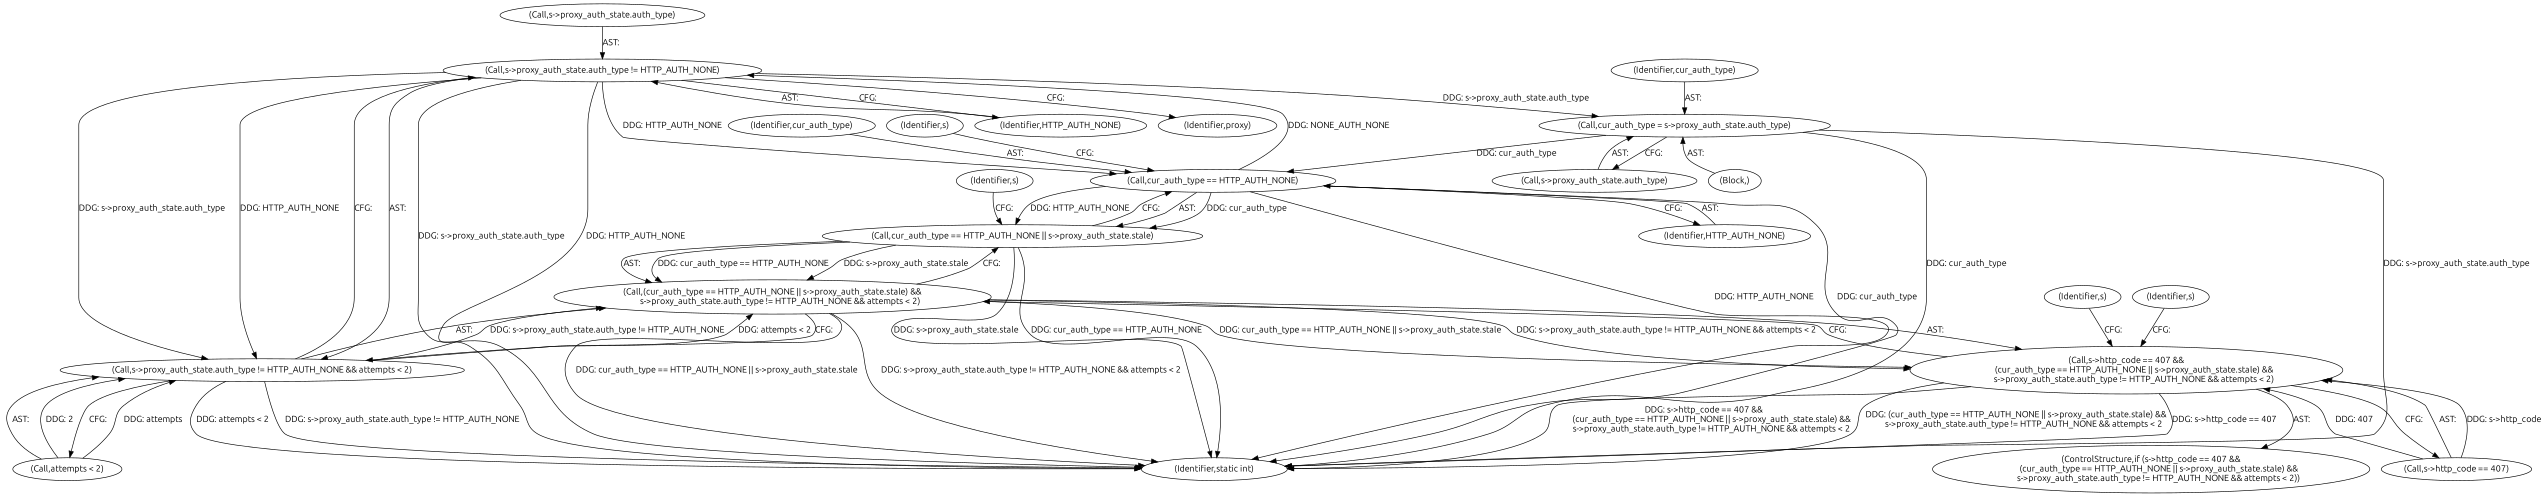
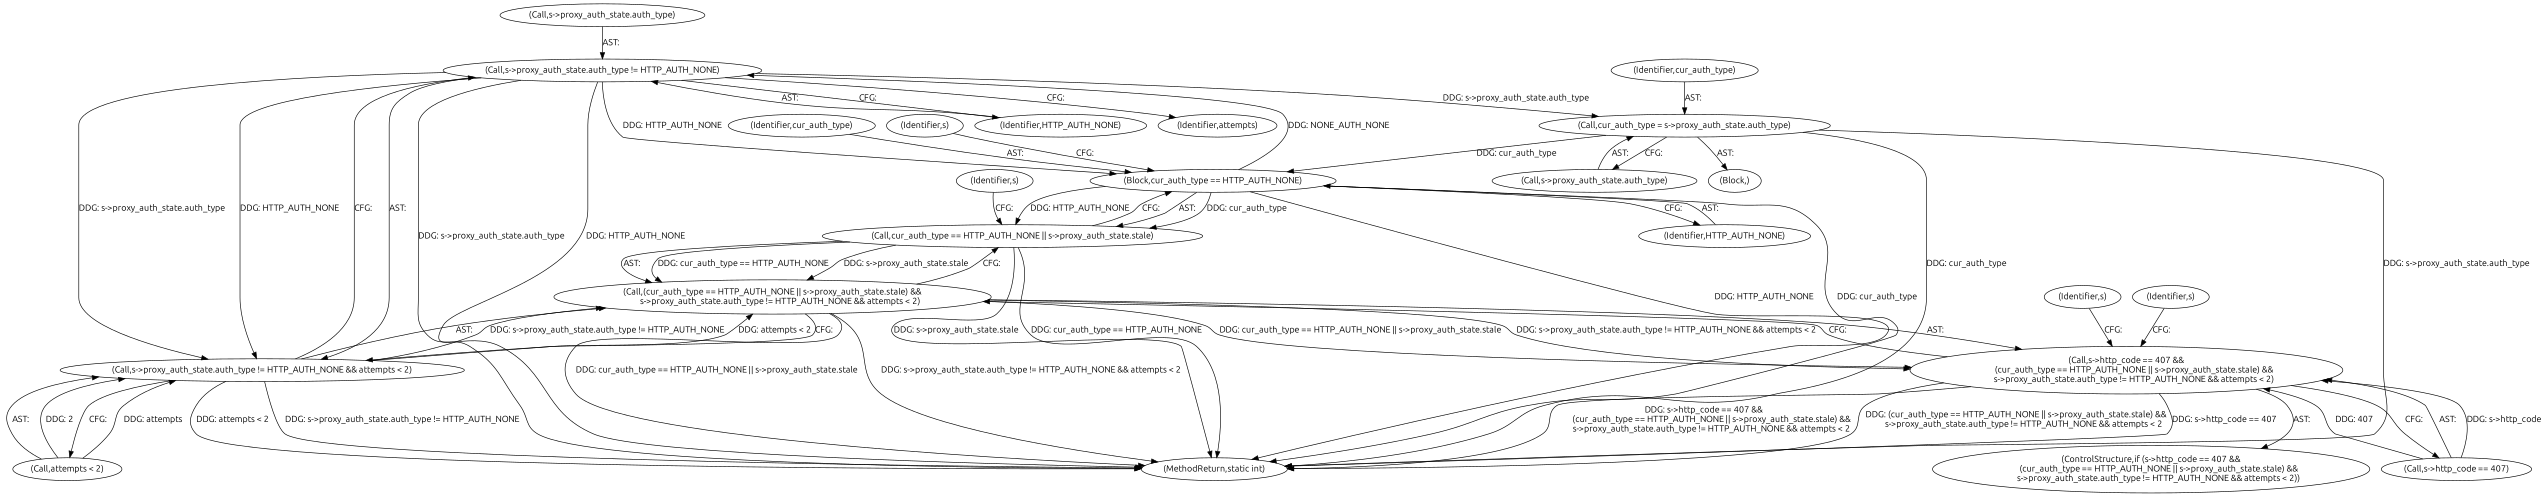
  digraph {
    fontname=Ubuntu
    node [fontname=Ubuntu]
    edge [fontname=Ubuntu]
    n1 [label="(Call,s->proxy_auth_state.auth_type != HTTP_AUTH_NONE)"]
-   n2 [label="(Call,cur_auth_type == HTTP_AUTH_NONE)"]
+   n2 [label="(Block,cur_auth_type == HTTP_AUTH_NONE)"]
    n3 [label="(Call,cur_auth_type = s->proxy_auth_state.auth_type)"]
    n4 [label="(Call,s->proxy_auth_state.auth_type != HTTP_AUTH_NONE && attempts < 2)"]
-   n5 [label="(Identifier,static int)"]
+   n5 [label="(MethodReturn,static int)"]
    n6 [label="(Identifier,HTTP_AUTH_NONE)"]
-   n7 [label="(Identifier,proxy)"]
+   n7 [label="(Identifier,attempts)"]
    n8 [label="(Call,cur_auth_type == HTTP_AUTH_NONE || s->proxy_auth_state.stale)"]
    n9 [label="(Identifier,HTTP_AUTH_NONE)"]
    n10 [label="(Call,s->proxy_auth_state.auth_type)"]
    n11 [label="(Block,)"]
    n12 [label="(Call,(cur_auth_type == HTTP_AUTH_NONE || s->proxy_auth_state.stale) &&\n        s->proxy_auth_state.auth_type != HTTP_AUTH_NONE && attempts < 2)"]
    n13 [label="(Call,attempts < 2)"]
    n14 [label="(Call,s->http_code == 407 &&\n        (cur_auth_type == HTTP_AUTH_NONE || s->proxy_auth_state.stale) &&\n        s->proxy_auth_state.auth_type != HTTP_AUTH_NONE && attempts < 2)"]
    n15 [label="(ControlStructure,if (s->http_code == 407 &&\n        (cur_auth_type == HTTP_AUTH_NONE || s->proxy_auth_state.stale) &&\n        s->proxy_auth_state.auth_type != HTTP_AUTH_NONE && attempts < 2))"]
    n16 [label="(Call,s->http_code == 407)"]
    n17 [label="(Call,s->proxy_auth_state.auth_type)"]
    n18 [label="(Identifier,cur_auth_type)"]
    n19 [label="(Identifier,s)"]
    n20 [label="(Identifier,s)"]
    n21 [label="(Identifier,cur_auth_type)"]
    n22 [label="(Identifier,s)"]
    n23 [label="(Identifier,s)"]
    n1 -> n2 [label="DDG: HTTP_AUTH_NONE"]
    n1 -> n3 [label="DDG: s->proxy_auth_state.auth_type"]
    n1 -> n4 [label="AST: "]
    n1 -> n4 [label="DDG: s->proxy_auth_state.auth_type"]
    n1 -> n4 [label="DDG: HTTP_AUTH_NONE"]
    n1 -> n5 [label="DDG: s->proxy_auth_state.auth_type"]
    n1 -> n5 [label="DDG: HTTP_AUTH_NONE"]
    n1 -> n6 [label="CFG: "]
    n1 -> n7 [label="CFG: "]
    n2 -> n1 [label="DDG: NONE_AUTH_NONE"]
    n2 -> n5 [label="DDG: HTTP_AUTH_NONE"]
    n2 -> n5 [label="DDG: cur_auth_type"]
    n2 -> n8 [label="AST: "]
    n2 -> n8 [label="DDG: cur_auth_type"]
    n2 -> n8 [label="DDG: HTTP_AUTH_NONE"]
    n2 -> n9 [label="CFG: "]
    n3 -> n2 [label="DDG: cur_auth_type"]
    n3 -> n5 [label="DDG: cur_auth_type"]
    n3 -> n5 [label="DDG: s->proxy_auth_state.auth_type"]
    n3 -> n10 [label="CFG: "]
-   n11 -> n3 [label="AST: "]
+   n3 -> n11 [label="AST: "]
    n4 -> n1 [label="CFG: "]
    n4 -> n5 [label="DDG: s->proxy_auth_state.auth_type != HTTP_AUTH_NONE"]
    n4 -> n5 [label="DDG: attempts < 2"]
    n4 -> n12 [label="AST: "]
    n4 -> n12 [label="DDG: s->proxy_auth_state.auth_type != HTTP_AUTH_NONE"]
    n4 -> n12 [label="DDG: attempts < 2"]
    n4 -> n13 [label="CFG: "]
    n6 -> n1 [label="AST: "]
    n8 -> n2 [label="CFG: "]
    n8 -> n5 [label="DDG: s->proxy_auth_state.stale"]
    n8 -> n5 [label="DDG: cur_auth_type == HTTP_AUTH_NONE"]
    n8 -> n12 [label="AST: "]
    n8 -> n12 [label="DDG: cur_auth_type == HTTP_AUTH_NONE"]
    n8 -> n12 [label="DDG: s->proxy_auth_state.stale"]
    n9 -> n2 [label="AST: "]
    n10 -> n3 [label="AST: "]
    n12 -> n4 [label="CFG: "]
    n12 -> n5 [label="DDG: cur_auth_type == HTTP_AUTH_NONE || s->proxy_auth_state.stale"]
    n12 -> n5 [label="DDG: s->proxy_auth_state.auth_type != HTTP_AUTH_NONE && attempts < 2"]
    n12 -> n8 [label="CFG: "]
    n12 -> n14 [label="AST: "]
    n12 -> n14 [label="DDG: cur_auth_type == HTTP_AUTH_NONE || s->proxy_auth_state.stale"]
    n12 -> n14 [label="DDG: s->proxy_auth_state.auth_type != HTTP_AUTH_NONE && attempts < 2"]
    n13 -> n4 [label="AST: "]
    n13 -> n4 [label="DDG: attempts"]
    n13 -> n4 [label="DDG: 2"]
    n14 -> n5 [label="DDG: s->http_code == 407 &&\n        (cur_auth_type == HTTP_AUTH_NONE || s->proxy_auth_state.stale) &&\n        s->proxy_auth_state.auth_type != HTTP_AUTH_NONE && attempts < 2"]
    n14 -> n5 [label="DDG: (cur_auth_type == HTTP_AUTH_NONE || s->proxy_auth_state.stale) &&\n        s->proxy_auth_state.auth_type != HTTP_AUTH_NONE && attempts < 2"]
    n14 -> n5 [label="DDG: s->http_code == 407"]
    n14 -> n12 [label="CFG: "]
    n14 -> n15 [label="AST: "]
    n14 -> n16 [label="CFG: "]
    n16 -> n14 [label="AST: "]
    n16 -> n14 [label="DDG: s->http_code"]
    n16 -> n14 [label="DDG: 407"]
    n17 -> n1 [label="AST: "]
    n18 -> n2 [label="AST: "]
    n19 -> n2 [label="CFG: "]
    n20 -> n14 [label="CFG: "]
    n21 -> n3 [label="AST: "]
    n22 -> n14 [label="CFG: "]
    n23 -> n8 [label="CFG: "]
  }
